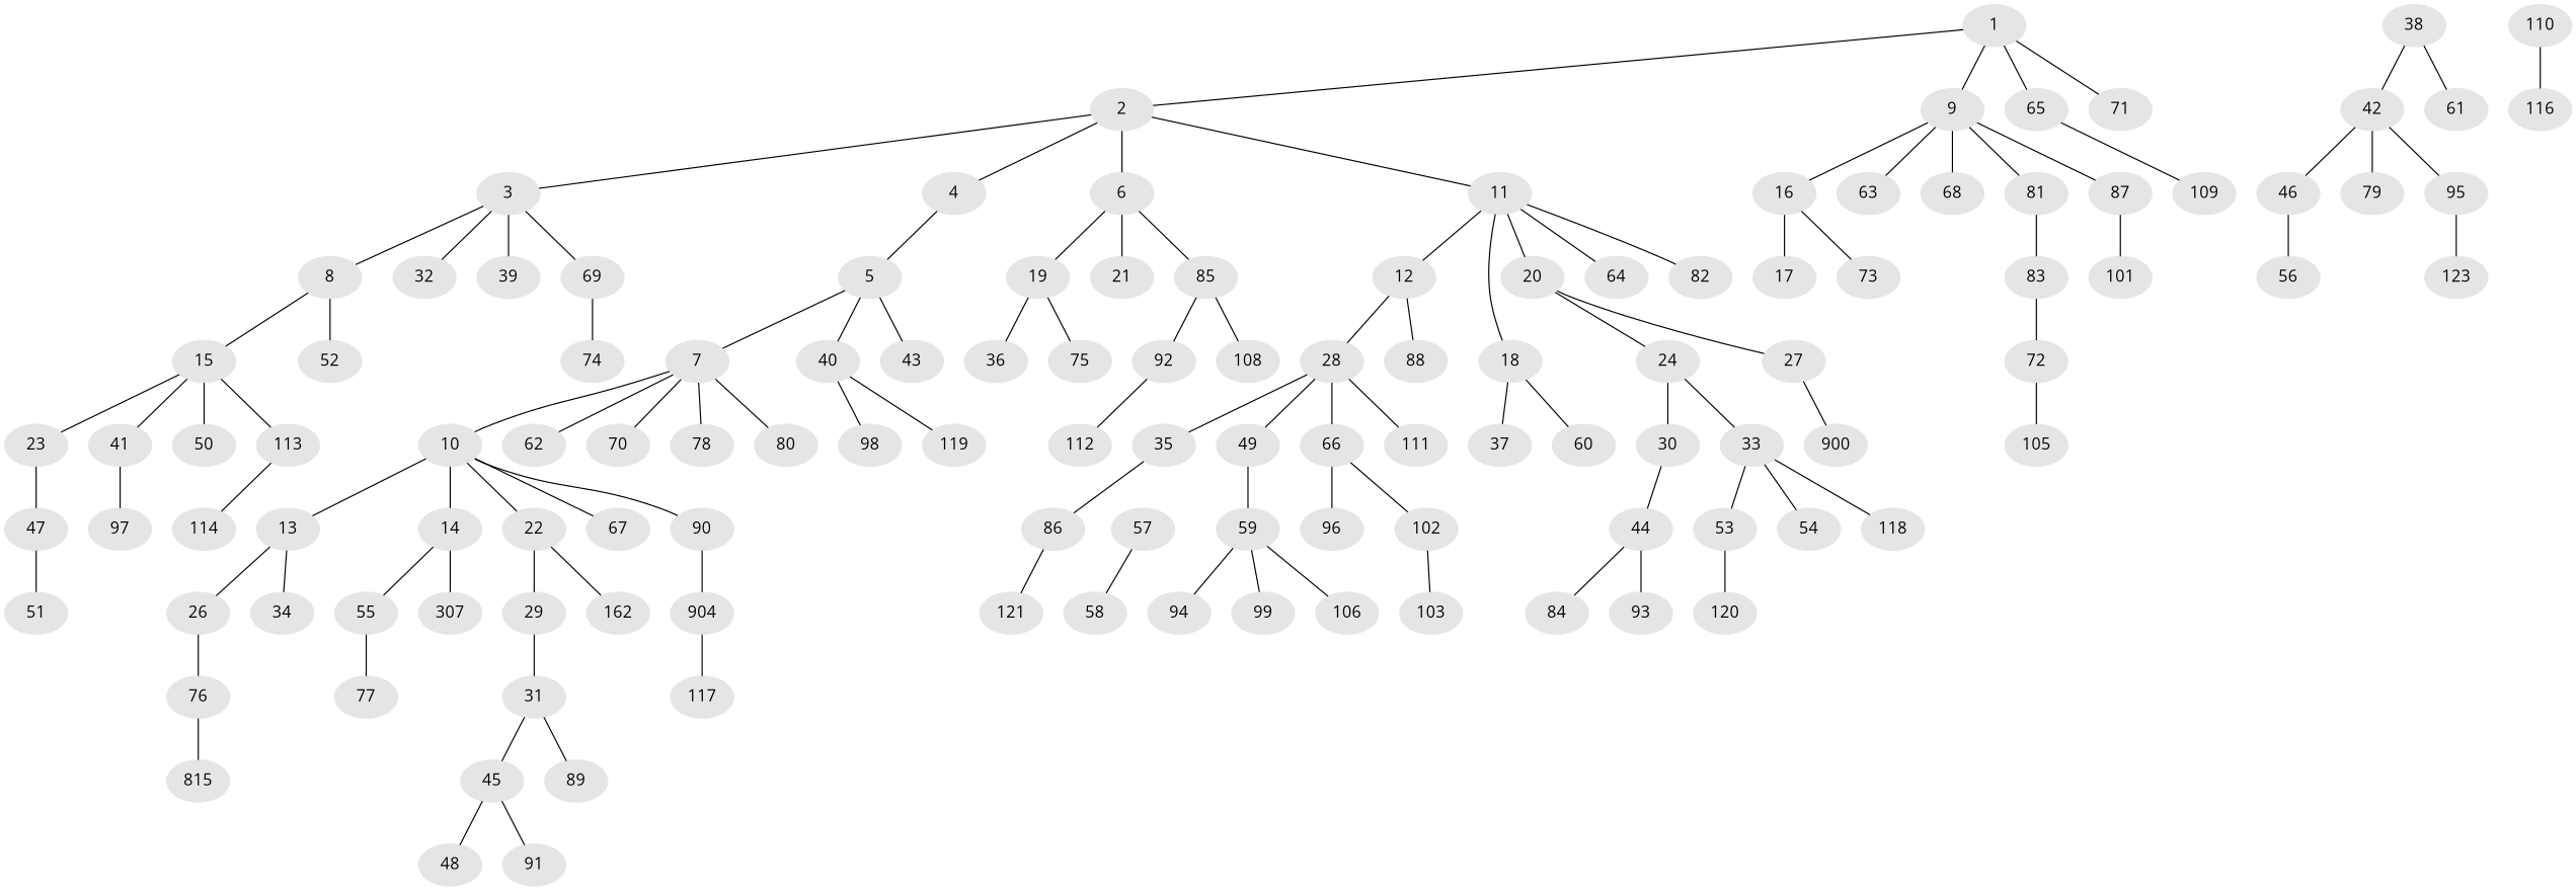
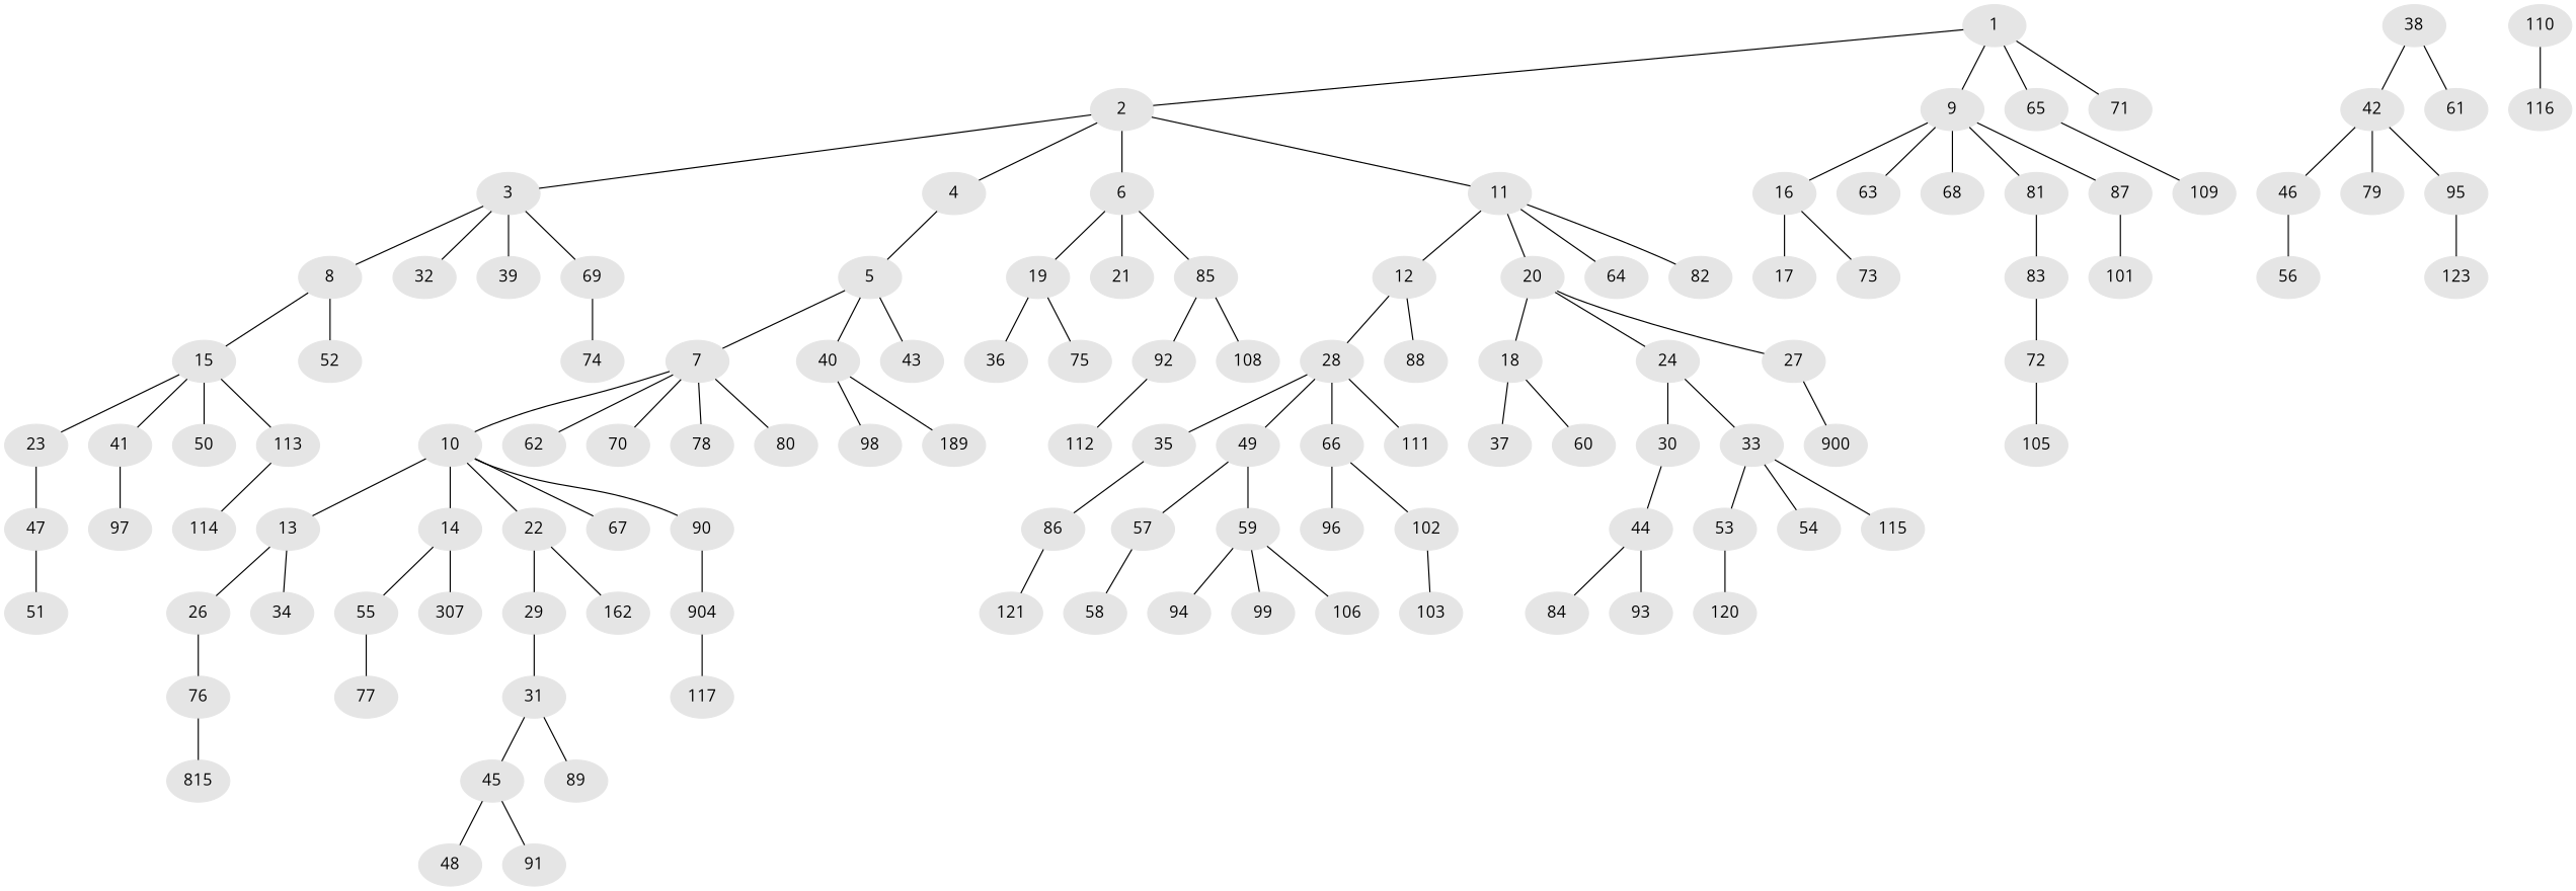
  graph {
    fontname="Open Sans"
    node [color=gray90 fontname="Open Sans" style=filled]
    edge [fontname="Open Sans"]
    1
    2
    9
    65
    71
    3
    4
    6
    11
    16
    63
    68
    81
    87
    109
    8
    32
    39
    69
    5
    19
    21
    85
    12
    18
    20
    64
    82
    15
    52
    74
    7
    40
    43
    10
    62
    70
    78
    80
    98
-   119
+   119 [label=189]
    36
    75
    92
    108
    13
    14
    22
    67
    90
    23
    41
    50
    113
    17
    73
    83
    101
    26
    34
    55
    n62 [label=307]
    29
    n64 [label=162]
    n65 [label=904]
    28
    88
    37
    60
    24
    27
    35
    49
    66
    111
    76
    77
    47
    97
    114
    30
    33
    n83 [label=900]
    31
    51
    44
    53
    54
-   118
+   118 [label=115]
    38
    42
    61
    110
    116
    n95 [label=815]
    72
    105
    86
    57
    59
    96
    102
    45
    89
    84
    93
    48
    91
    120
    121
    46
    79
    95
    56
    123
    58
    94
    99
    106
    103
    112
    117
    1 -- 2
    1 -- 9
    1 -- 65
    1 -- 71
    2 -- 3
    2 -- 4
    2 -- 6
    2 -- 11
    9 -- 16
    9 -- 63
    9 -- 68
    9 -- 81
    9 -- 87
    65 -- 109
    3 -- 8
    3 -- 32
    3 -- 39
    3 -- 69
    4 -- 5
    6 -- 19
    6 -- 21
    6 -- 85
    11 -- 12
-   11 -- 18
+   20 -- 18
    11 -- 20
    11 -- 64
    11 -- 82
    16 -- 17
    16 -- 73
    81 -- 83
    87 -- 101
    8 -- 15
    8 -- 52
    69 -- 74
    5 -- 7
    5 -- 40
    5 -- 43
    19 -- 36
    19 -- 75
    85 -- 92
    85 -- 108
    12 -- 28
    12 -- 88
    18 -- 37
    18 -- 60
    20 -- 24
    20 -- 27
    15 -- 23
    15 -- 41
    15 -- 50
    15 -- 113
    7 -- 10
    7 -- 62
    7 -- 70
    7 -- 78
    7 -- 80
    40 -- 98
    40 -- 119
    10 -- 13
    10 -- 14
    10 -- 22
    10 -- 67
    10 -- 90
    92 -- 112
    13 -- 26
    13 -- 34
    14 -- 55
    14 -- n62
    22 -- 29
    22 -- n64
    90 -- n65
    23 -- 47
    41 -- 97
    113 -- 114
    83 -- 72
    26 -- 76
    55 -- 77
    29 -- 31
    n65 -- 117
    28 -- 35
    28 -- 49
    28 -- 66
    28 -- 111
    24 -- 30
    24 -- 33
    27 -- n83
    35 -- 86
+   49 -- 57
    49 -- 59
    66 -- 96
    66 -- 102
    76 -- n95
    47 -- 51
    30 -- 44
    33 -- 53
    33 -- 54
    33 -- 118
    31 -- 45
    31 -- 89
    44 -- 84
    44 -- 93
    53 -- 120
    38 -- 42
    38 -- 61
    42 -- 46
    42 -- 79
    42 -- 95
    110 -- 116
    72 -- 105
    86 -- 121
    57 -- 58
    59 -- 94
    59 -- 99
    59 -- 106
    102 -- 103
    45 -- 48
    45 -- 91
    46 -- 56
    95 -- 123
  }
